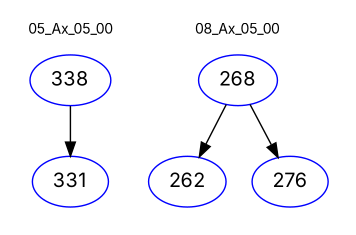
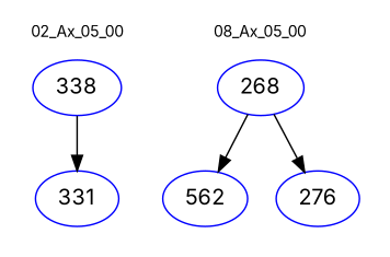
  digraph {
    fontname=Inter
    node [color=blue fontname=Inter]
    edge [color=black fontname=Inter]
    n1 [label=338]
    n2 [label=331]
    n3 [label=268]
-   n4 [label=262]
+   n4 [label=562]
    n5 [label=276]
    subgraph cluster_1 {
      color=white
      fontsize=10
-     label="05_Ax_05_00"
+     label="02_Ax_05_00"
      n1
      n2
    }
    subgraph cluster_2 {
      color=white
      fontsize=10
      label="08_Ax_05_00"
      n3
      n4
      n5
    }
    n1 -> n2
    n3 -> n4
    n3 -> n5
  }
